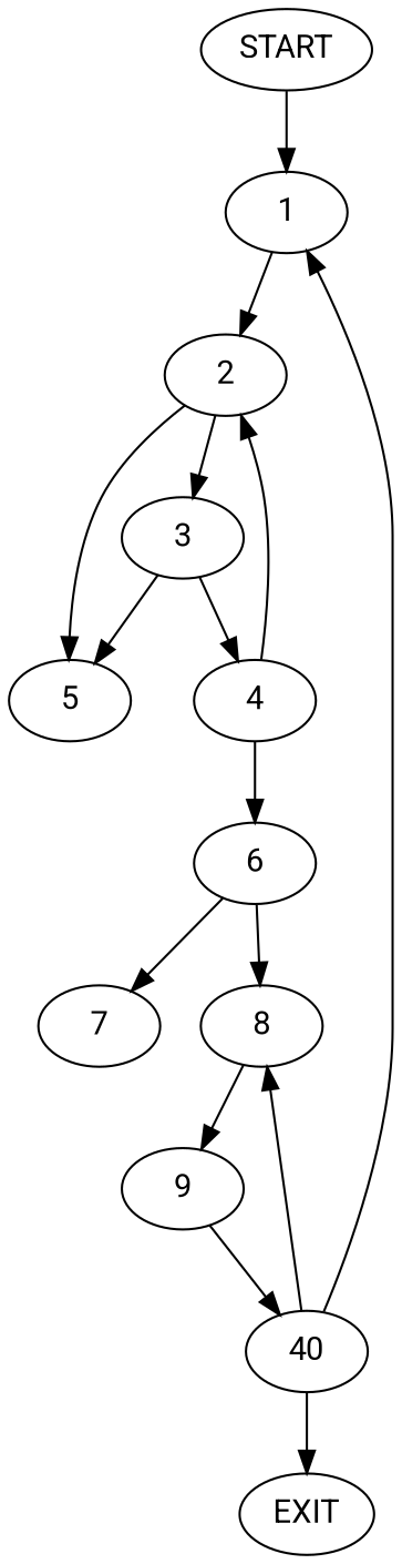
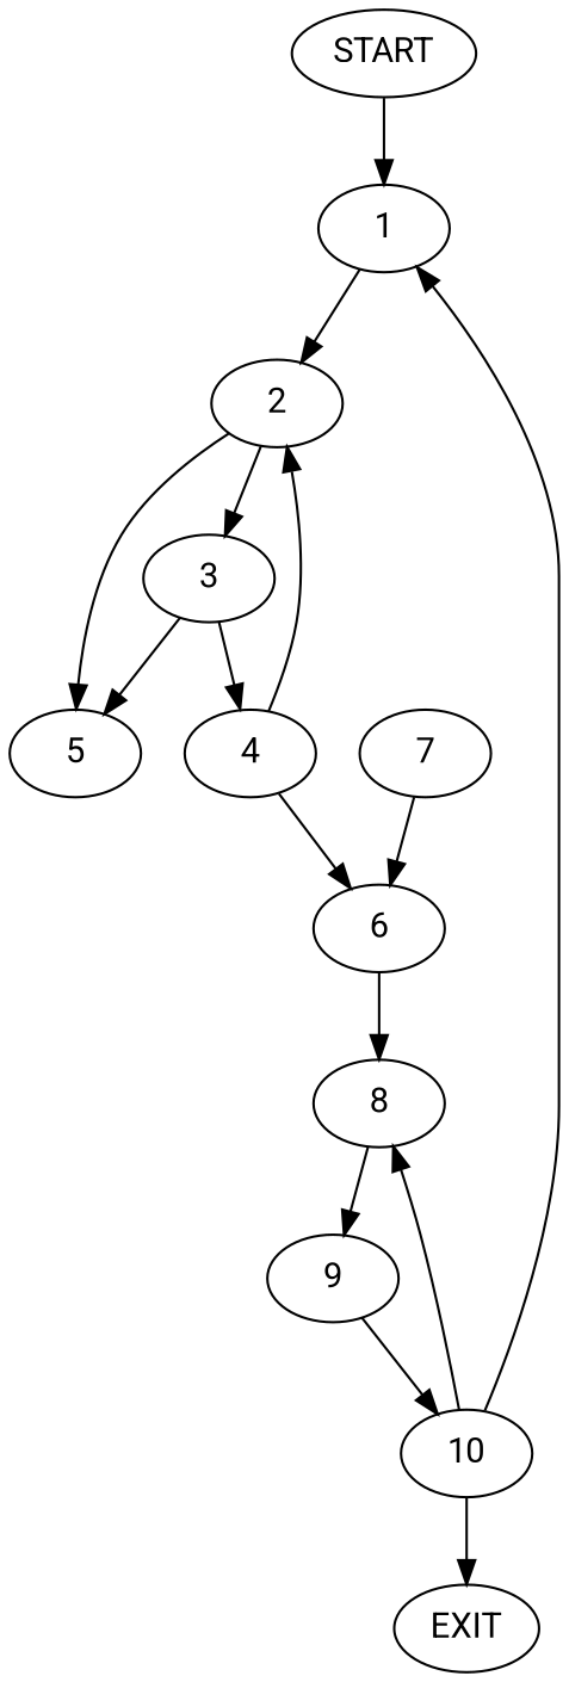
  digraph {
    fontname=Roboto
    node [fontname=Roboto]
    edge [fontname=Roboto]
    n1 [label=START]
    1
    2
    5
    3
    4
    6
    7
    8
    9
-   10 [label=40]
+   10
    n12 [label=EXIT]
    n1 -> 1
    1 -> 2
    2 -> 5
    2 -> 3
    3 -> 5
    3 -> 4
    4 -> 2
    4 -> 6
-   6 -> 7
+   7 -> 6
    6 -> 8
    8 -> 9
    9 -> 10
    10 -> 1
    10 -> 8
    10 -> n12
  }
